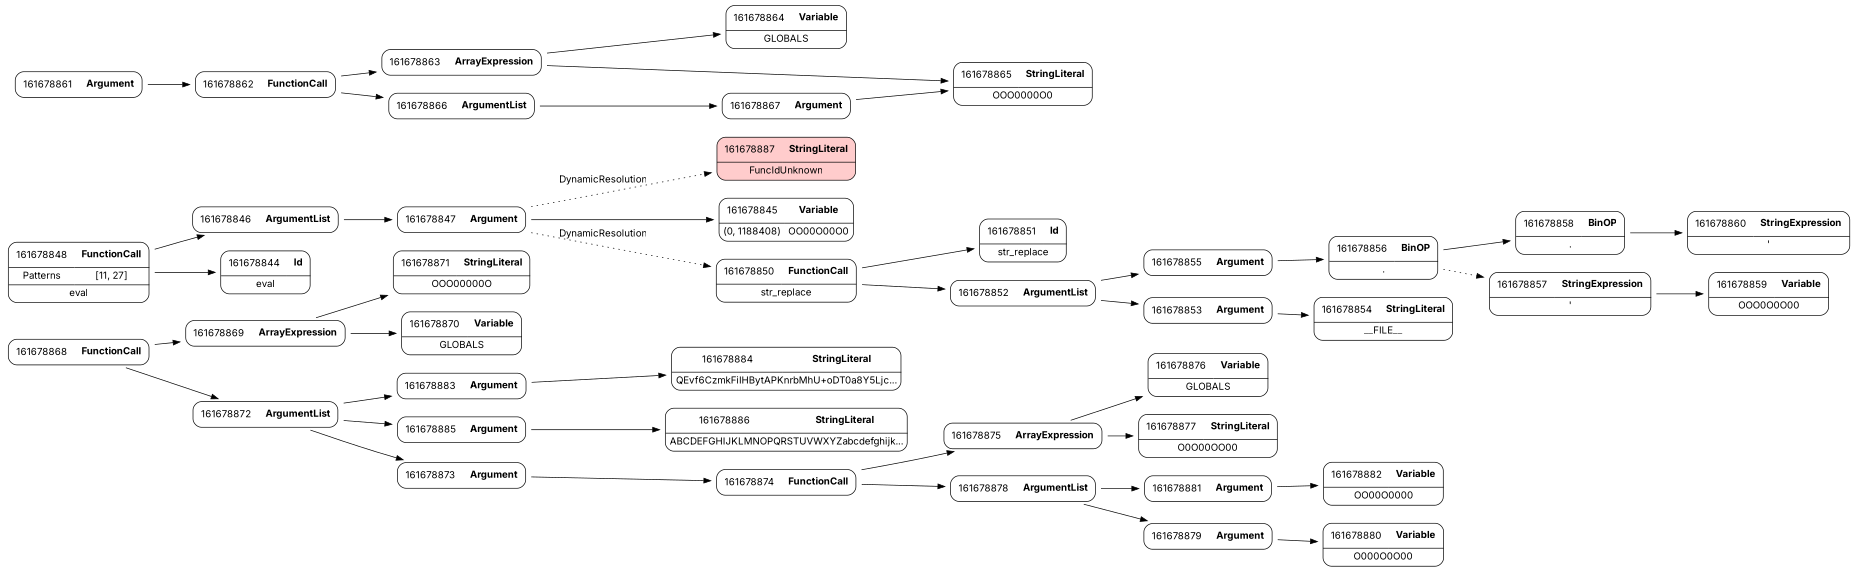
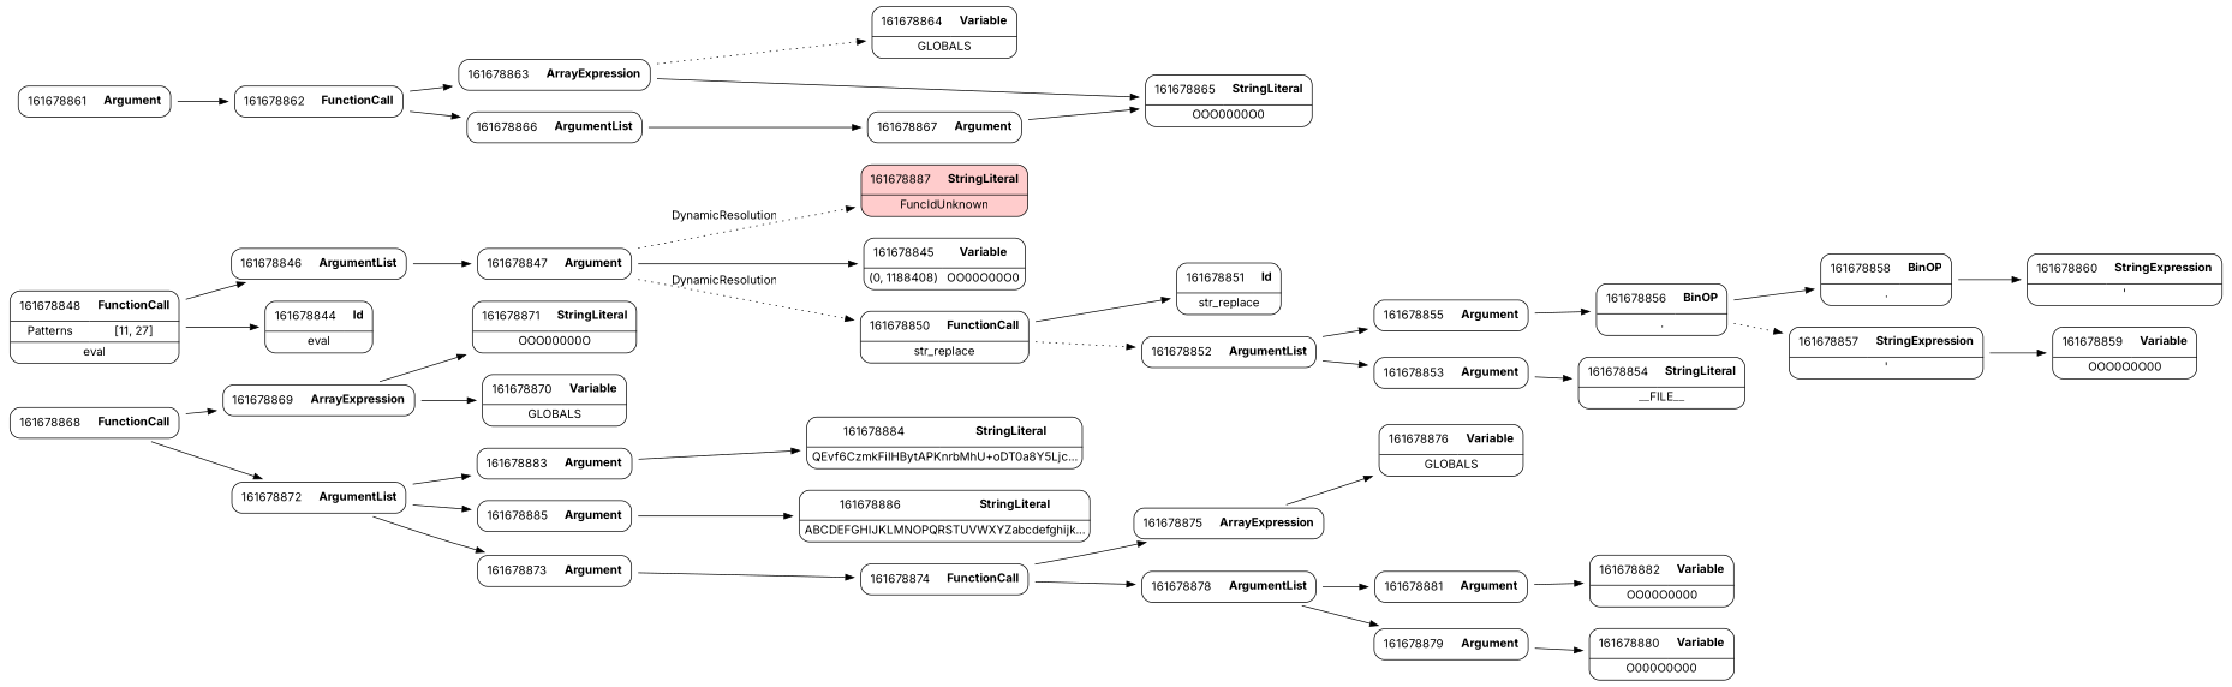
  digraph {
    fontname=Inter
    rankdir=LR
    node [fontname=Inter shape=none]
    edge [fontname=Inter weight=2]
    n1 [label=<<TABLE border='1' cellspacing='0' cellpadding='10' style='rounded' ><TR><TD border='0'>161678883</TD><TD border='0'><B>Argument</B></TD></TR></TABLE>>]
    n2 [label=<<TABLE border='1' cellspacing='0' cellpadding='10' style='rounded' ><TR><TD border='0'>161678884</TD><TD border='0'><B>StringLiteral</B></TD></TR><HR/><TR><TD border='0' cellpadding='5' colspan='2'>QEvf6CzmkFiIHBytAPKnrbMhU+oDT0a8Y5Ljc...</TD></TR></TABLE>>]
    n3 [label=<<TABLE border='1' cellspacing='0' cellpadding='10' style='rounded' ><TR><TD border='0'>161678882</TD><TD border='0'><B>Variable</B></TD></TR><HR/><TR><TD border='0' cellpadding='5' colspan='2'>OO00O0000</TD></TR></TABLE>>]
    n4 [label=<<TABLE border='1' cellspacing='0' cellpadding='10' style='rounded' ><TR><TD border='0'>161678881</TD><TD border='0'><B>Argument</B></TD></TR></TABLE>>]
    n5 [label=<<TABLE border='1' cellspacing='0' cellpadding='10' style='rounded' ><TR><TD border='0'>161678880</TD><TD border='0'><B>Variable</B></TD></TR><HR/><TR><TD border='0' cellpadding='5' colspan='2'>O000O0O00</TD></TR></TABLE>>]
    n6 [label=<<TABLE border='1' cellspacing='0' cellpadding='10' style='rounded' bgcolor='#FFCCCC' ><TR><TD border='0'>161678887</TD><TD border='0'><B>StringLiteral</B></TD></TR><HR/><TR><TD border='0' cellpadding='5' colspan='2'>FuncIdUnknown</TD></TR></TABLE>>]
    n7 [label=<<TABLE border='1' cellspacing='0' cellpadding='10' style='rounded' ><TR><TD border='0'>161678886</TD><TD border='0'><B>StringLiteral</B></TD></TR><HR/><TR><TD border='0' cellpadding='5' colspan='2'>ABCDEFGHIJKLMNOPQRSTUVWXYZabcdefghijk...</TD></TR></TABLE>>]
    n8 [label=<<TABLE border='1' cellspacing='0' cellpadding='10' style='rounded' ><TR><TD border='0'>161678885</TD><TD border='0'><B>Argument</B></TD></TR></TABLE>>]
    n9 [label=<<TABLE border='1' cellspacing='0' cellpadding='10' style='rounded' ><TR><TD border='0'>161678847</TD><TD border='0'><B>Argument</B></TD></TR></TABLE>>]
    n10 [label=<<TABLE border='1' cellspacing='0' cellpadding='10' style='rounded' ><TR><TD border='0'>161678845</TD><TD border='0'><B>Variable</B></TD></TR><HR/><TR><TD border='0' cellpadding='5'>(0, 1188408)</TD><TD border='0' cellpadding='5'>OO00O00O0</TD></TR></TABLE>>]
    n11 [label=<<TABLE border='1' cellspacing='0' cellpadding='10' style='rounded' ><TR><TD border='0'>161678850</TD><TD border='0'><B>FunctionCall</B></TD></TR><HR/><TR><TD border='0' cellpadding='5' colspan='2'>str_replace</TD></TR></TABLE>>]
    n12 [label=<<TABLE border='1' cellspacing='0' cellpadding='10' style='rounded' ><TR><TD border='0'>161678851</TD><TD border='0'><B>Id</B></TD></TR><HR/><TR><TD border='0' cellpadding='5' colspan='2'>str_replace</TD></TR></TABLE>>]
    n13 [label=<<TABLE border='1' cellspacing='0' cellpadding='10' style='rounded' ><TR><TD border='0'>161678852</TD><TD border='0'><B>ArgumentList</B></TD></TR></TABLE>>]
    n14 [label=<<TABLE border='1' cellspacing='0' cellpadding='10' style='rounded' ><TR><TD border='0'>161678855</TD><TD border='0'><B>Argument</B></TD></TR></TABLE>>]
    n15 [label=<<TABLE border='1' cellspacing='0' cellpadding='10' style='rounded' ><TR><TD border='0'>161678853</TD><TD border='0'><B>Argument</B></TD></TR></TABLE>>]
    n16 [label=<<TABLE border='1' cellspacing='0' cellpadding='10' style='rounded' ><TR><TD border='0'>161678846</TD><TD border='0'><B>ArgumentList</B></TD></TR></TABLE>>]
    n17 [label=<<TABLE border='1' cellspacing='0' cellpadding='10' style='rounded' ><TR><TD border='0'>161678844</TD><TD border='0'><B>Id</B></TD></TR><HR/><TR><TD border='0' cellpadding='5' colspan='2'>eval</TD></TR></TABLE>>]
    n18 [label=<<TABLE border='1' cellspacing='0' cellpadding='10' style='rounded' ><TR><TD border='0'>161678856</TD><TD border='0'><B>BinOP</B></TD></TR><HR/><TR><TD border='0' cellpadding='5' colspan='2'>.</TD></TR></TABLE>>]
    n19 [label=<<TABLE border='1' cellspacing='0' cellpadding='10' style='rounded' ><TR><TD border='0'>161678854</TD><TD border='0'><B>StringLiteral</B></TD></TR><HR/><TR><TD border='0' cellpadding='5' colspan='2'>__FILE__</TD></TR></TABLE>>]
    n20 [label=<<TABLE border='1' cellspacing='0' cellpadding='10' style='rounded' ><TR><TD border='0'>161678861</TD><TD border='0'><B>Argument</B></TD></TR></TABLE>>]
    n21 [label=<<TABLE border='1' cellspacing='0' cellpadding='10' style='rounded' ><TR><TD border='0'>161678862</TD><TD border='0'><B>FunctionCall</B></TD></TR></TABLE>>]
    n22 [label=<<TABLE border='1' cellspacing='0' cellpadding='10' style='rounded' ><TR><TD border='0'>161678848</TD><TD border='0'><B>FunctionCall</B></TD></TR><HR/><TR><TD border='0' cellpadding='5'>Patterns</TD><TD border='0' cellpadding='5'>[11, 27]</TD></TR><HR/><TR><TD border='0' cellpadding='5' colspan='2'>eval</TD></TR></TABLE>>]
    n23 [label=<<TABLE border='1' cellspacing='0' cellpadding='10' style='rounded' ><TR><TD border='0'>161678858</TD><TD border='0'><B>BinOP</B></TD></TR><HR/><TR><TD border='0' cellpadding='5' colspan='2'>.</TD></TR></TABLE>>]
    n24 [label=<<TABLE border='1' cellspacing='0' cellpadding='10' style='rounded' ><TR><TD border='0'>161678857</TD><TD border='0'><B>StringExpression</B></TD></TR><HR/><TR><TD border='0' cellpadding='5' colspan='2'>'</TD></TR></TABLE>>]
    n25 [label=<<TABLE border='1' cellspacing='0' cellpadding='10' style='rounded' ><TR><TD border='0'>161678860</TD><TD border='0'><B>StringExpression</B></TD></TR><HR/><TR><TD border='0' cellpadding='5' colspan='2'>'</TD></TR></TABLE>>]
    n26 [label=<<TABLE border='1' cellspacing='0' cellpadding='10' style='rounded' ><TR><TD border='0'>161678859</TD><TD border='0'><B>Variable</B></TD></TR><HR/><TR><TD border='0' cellpadding='5' colspan='2'>OOO0O0O00</TD></TR></TABLE>>]
    n27 [label=<<TABLE border='1' cellspacing='0' cellpadding='10' style='rounded' ><TR><TD border='0'>161678863</TD><TD border='0'><B>ArrayExpression</B></TD></TR></TABLE>>]
    n28 [label=<<TABLE border='1' cellspacing='0' cellpadding='10' style='rounded' ><TR><TD border='0'>161678866</TD><TD border='0'><B>ArgumentList</B></TD></TR></TABLE>>]
    n29 [label=<<TABLE border='1' cellspacing='0' cellpadding='10' style='rounded' ><TR><TD border='0'>161678864</TD><TD border='0'><B>Variable</B></TD></TR><HR/><TR><TD border='0' cellpadding='5' colspan='2'>GLOBALS</TD></TR></TABLE>>]
    n30 [label=<<TABLE border='1' cellspacing='0' cellpadding='10' style='rounded' ><TR><TD border='0'>161678865</TD><TD border='0'><B>StringLiteral</B></TD></TR><HR/><TR><TD border='0' cellpadding='5' colspan='2'>OOO0000O0</TD></TR></TABLE>>]
    n31 [label=<<TABLE border='1' cellspacing='0' cellpadding='10' style='rounded' ><TR><TD border='0'>161678867</TD><TD border='0'><B>Argument</B></TD></TR></TABLE>>]
    n32 [label=<<TABLE border='1' cellspacing='0' cellpadding='10' style='rounded' ><TR><TD border='0'>161678868</TD><TD border='0'><B>FunctionCall</B></TD></TR></TABLE>>]
    n33 [label=<<TABLE border='1' cellspacing='0' cellpadding='10' style='rounded' ><TR><TD border='0'>161678869</TD><TD border='0'><B>ArrayExpression</B></TD></TR></TABLE>>]
    n34 [label=<<TABLE border='1' cellspacing='0' cellpadding='10' style='rounded' ><TR><TD border='0'>161678872</TD><TD border='0'><B>ArgumentList</B></TD></TR></TABLE>>]
    n35 [label=<<TABLE border='1' cellspacing='0' cellpadding='10' style='rounded' ><TR><TD border='0'>161678871</TD><TD border='0'><B>StringLiteral</B></TD></TR><HR/><TR><TD border='0' cellpadding='5' colspan='2'>OOO00000O</TD></TR></TABLE>>]
    n36 [label=<<TABLE border='1' cellspacing='0' cellpadding='10' style='rounded' ><TR><TD border='0'>161678870</TD><TD border='0'><B>Variable</B></TD></TR><HR/><TR><TD border='0' cellpadding='5' colspan='2'>GLOBALS</TD></TR></TABLE>>]
    n37 [label=<<TABLE border='1' cellspacing='0' cellpadding='10' style='rounded' ><TR><TD border='0'>161678873</TD><TD border='0'><B>Argument</B></TD></TR></TABLE>>]
    n38 [label=<<TABLE border='1' cellspacing='0' cellpadding='10' style='rounded' ><TR><TD border='0'>161678874</TD><TD border='0'><B>FunctionCall</B></TD></TR></TABLE>>]
    n39 [label=<<TABLE border='1' cellspacing='0' cellpadding='10' style='rounded' ><TR><TD border='0'>161678875</TD><TD border='0'><B>ArrayExpression</B></TD></TR></TABLE>>]
    n40 [label=<<TABLE border='1' cellspacing='0' cellpadding='10' style='rounded' ><TR><TD border='0'>161678876</TD><TD border='0'><B>Variable</B></TD></TR><HR/><TR><TD border='0' cellpadding='5' colspan='2'>GLOBALS</TD></TR></TABLE>>]
-   n41 [label=<<TABLE border='1' cellspacing='0' cellpadding='10' style='rounded' ><TR><TD border='0'>161678877</TD><TD border='0'><B>StringLiteral</B></TD></TR><HR/><TR><TD border='0' cellpadding='5' colspan='2'>O0O00OO00</TD></TR></TABLE>>]
    n42 [label=<<TABLE border='1' cellspacing='0' cellpadding='10' style='rounded' ><TR><TD border='0'>161678878</TD><TD border='0'><B>ArgumentList</B></TD></TR></TABLE>>]
    n43 [label=<<TABLE border='1' cellspacing='0' cellpadding='10' style='rounded' ><TR><TD border='0'>161678879</TD><TD border='0'><B>Argument</B></TD></TR></TABLE>>]
    n1 -> n2
    n4 -> n3
    n8 -> n7
    n9 -> n6 [label=DynamicResolution style=dotted weight=""]
    n9 -> n10
    n9 -> n11 [label=DynamicResolution style=dotted weight=""]
    n11 -> n12
-   n11 -> n13
+   n11 -> n13 [style=dotted]
    n13 -> n14
    n13 -> n15
    n14 -> n18
    n15 -> n19
    n16 -> n9
    n18 -> n23
    n18 -> n24 [style=dotted]
    n20 -> n21
    n21 -> n27
    n21 -> n28
    n22 -> n16
    n22 -> n17
    n23 -> n25
    n24 -> n26
-   n27 -> n29
+   n27 -> n29 [style=dotted]
    n27 -> n30
    n28 -> n31
    n31 -> n30
    n32 -> n33
    n32 -> n34
    n33 -> n35
    n33 -> n36
    n34 -> n1
    n34 -> n8
    n34 -> n37
    n37 -> n38
    n38 -> n39
    n38 -> n42
    n39 -> n40
-   n39 -> n41
    n42 -> n4
    n42 -> n43
    n43 -> n5
  }
